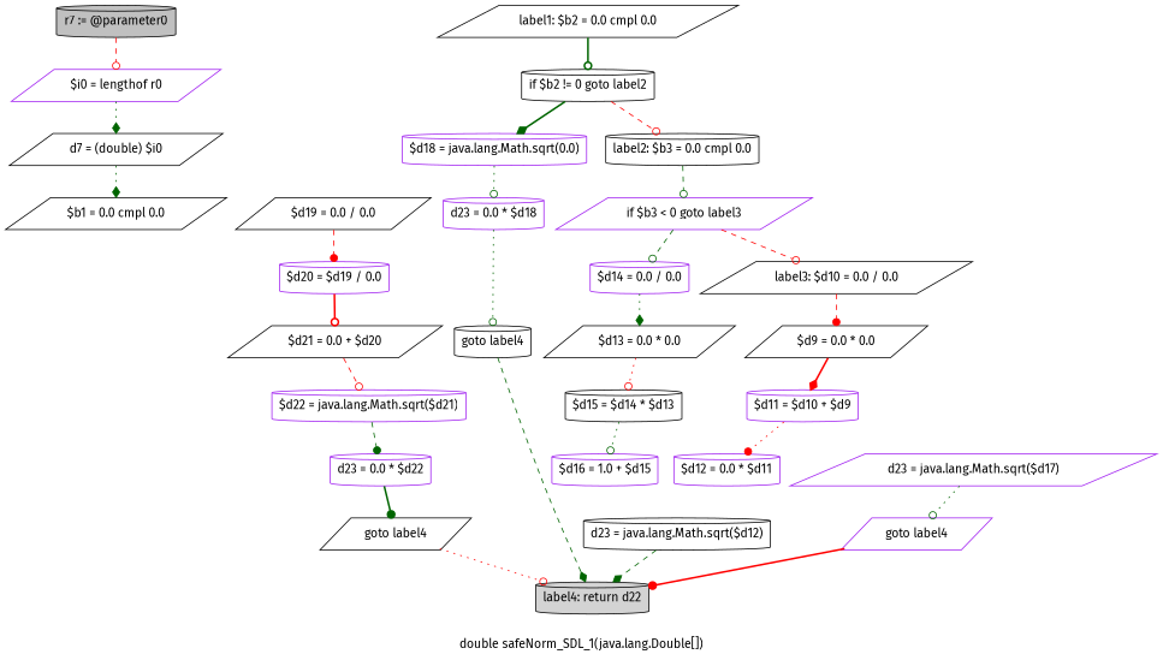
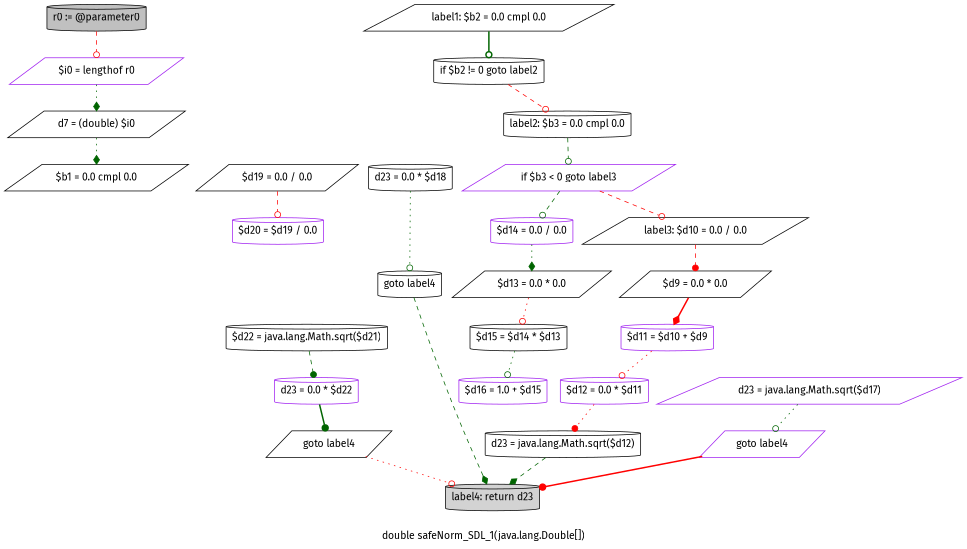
  digraph {
    fontname="Fira Sans"
    label="double safeNorm_SDL_1(java.lang.Double[])"
    node [color=black fontname="Fira Sans" shape=cylinder]
    edge [arrowhead=odot color=darkgreen fontname="Fira Sans" style=dashed]
-   n1 [fillcolor=gray label="r7 := @parameter0" style=filled]
+   n1 [fillcolor=gray label="r0 := @parameter0" style=filled]
    n2 [color=purple label="$i0 = lengthof r0" shape=parallelogram]
    n3 [label="d7 = (double) $i0" shape=parallelogram]
    n4 [label="$b1 = 0.0 cmpl 0.0" shape=parallelogram]
    n5 [label="$d19 = 0.0 / 0.0" shape=parallelogram]
    n6 [color=purple label="$d20 = $d19 / 0.0"]
    n7 [label="label1: $b2 = 0.0 cmpl 0.0" shape=parallelogram]
    n8 [label="if $b2 != 0 goto label2"]
-   n9 [label="$d21 = 0.0 + $d20" shape=parallelogram]
-   n10 [color=purple label="$d18 = java.lang.Math.sqrt(0.0)"]
    n11 [label="label2: $b3 = 0.0 cmpl 0.0"]
-   n12 [color=purple label="$d22 = java.lang.Math.sqrt($d21)"]
+   n12 [label="$d22 = java.lang.Math.sqrt($d21)"]
    n13 [color=purple label="d23 = 0.0 * $d22"]
    n14 [label="goto label4" shape=parallelogram]
-   n15 [fillcolor=lightgray label="label4: return d22" style=filled]
-   n16 [color=purple label="d23 = 0.0 * $d18"]
+   n15 [fillcolor=lightgray label="label4: return d23" style=filled]
+   n16 [label="d23 = 0.0 * $d18"]
    n17 [color=purple label="if $b3 < 0 goto label3" shape=parallelogram]
    n18 [label="goto label4"]
    n19 [color=purple label="$d14 = 0.0 / 0.0"]
    n20 [label="label3: $d10 = 0.0 / 0.0" shape=parallelogram]
    n21 [label="$d13 = 0.0 * 0.0" shape=parallelogram]
    n22 [label="$d9 = 0.0 * 0.0" shape=parallelogram]
    n23 [label="$d15 = $d14 * $d13"]
    n24 [color=purple label="$d11 = $d10 + $d9"]
    n25 [color=purple label="$d16 = 1.0 + $d15"]
    n26 [color=purple label="d23 = java.lang.Math.sqrt($d17)" shape=parallelogram]
    n27 [color=purple label="goto label4" shape=parallelogram]
    n28 [color=purple label="$d12 = 0.0 * $d11"]
    n29 [label="d23 = java.lang.Math.sqrt($d12)"]
    n1 -> n2 [color=red]
    n2 -> n3 [arrowhead=diamond style=dotted]
    n3 -> n4 [arrowhead=diamond style=dotted]
-   n5 -> n6 [arrowhead=dot color=red]
-   n6 -> n9 [color=red style=bold]
+   n5 -> n6 [color=red]
    n7 -> n8 [style=bold]
-   n8 -> n10 [arrowhead=diamond style=bold]
    n8 -> n11 [color=red]
-   n9 -> n12 [color=red]
-   n10 -> n16 [style=dotted]
    n11 -> n17
    n12 -> n13 [arrowhead=dot]
    n13 -> n14 [arrowhead=dot style=bold]
    n14 -> n15 [color=red style=dotted]
    n16 -> n18 [style=dotted]
    n17 -> n19
    n17 -> n20 [color=red]
    n18 -> n15 [arrowhead=diamond]
    n19 -> n21 [arrowhead=diamond style=dotted]
    n20 -> n22 [arrowhead=dot color=red]
    n21 -> n23 [color=red style=dotted]
    n22 -> n24 [arrowhead=diamond color=red style=bold]
    n23 -> n25 [style=dotted]
-   n24 -> n28 [arrowhead=dot color=red style=dotted]
+   n24 -> n28 [color=red style=dotted]
    n26 -> n27 [style=dotted]
    n27 -> n15 [arrowhead=dot color=red style=bold]
+   n28 -> n29 [arrowhead=dot color=red style=dotted]
    n29 -> n15 [arrowhead=diamond]
  }
